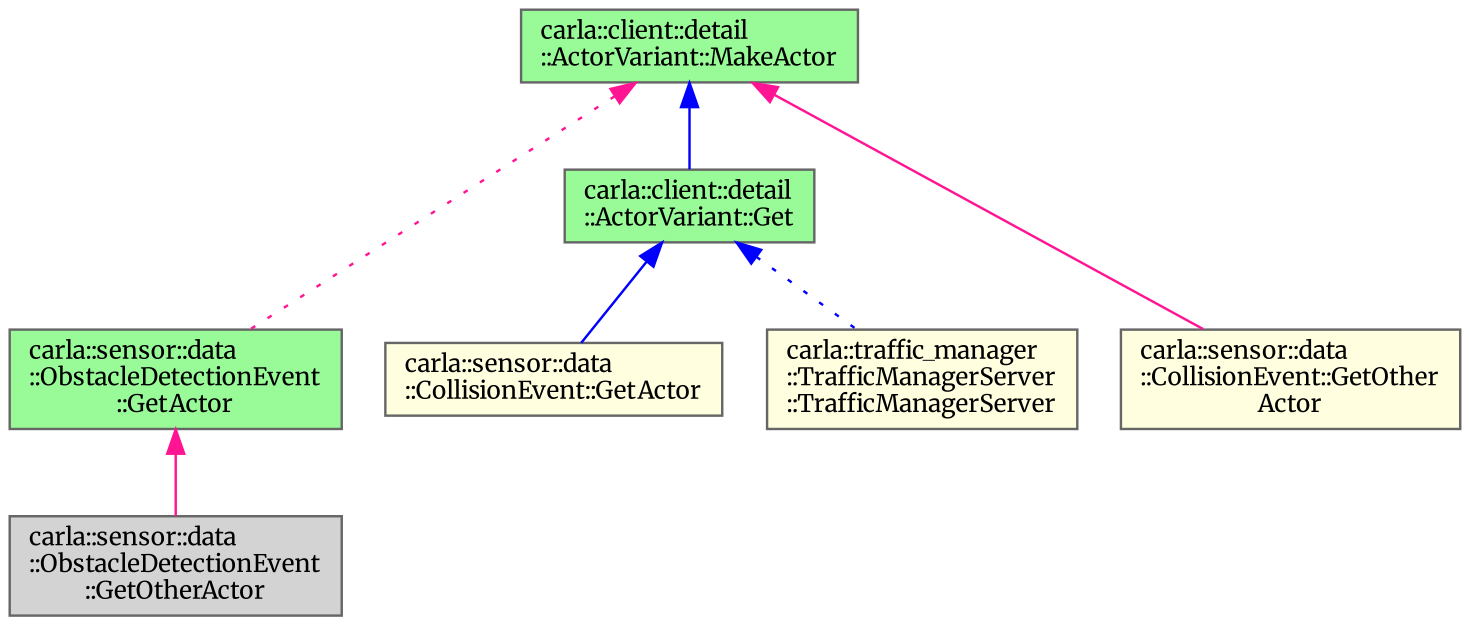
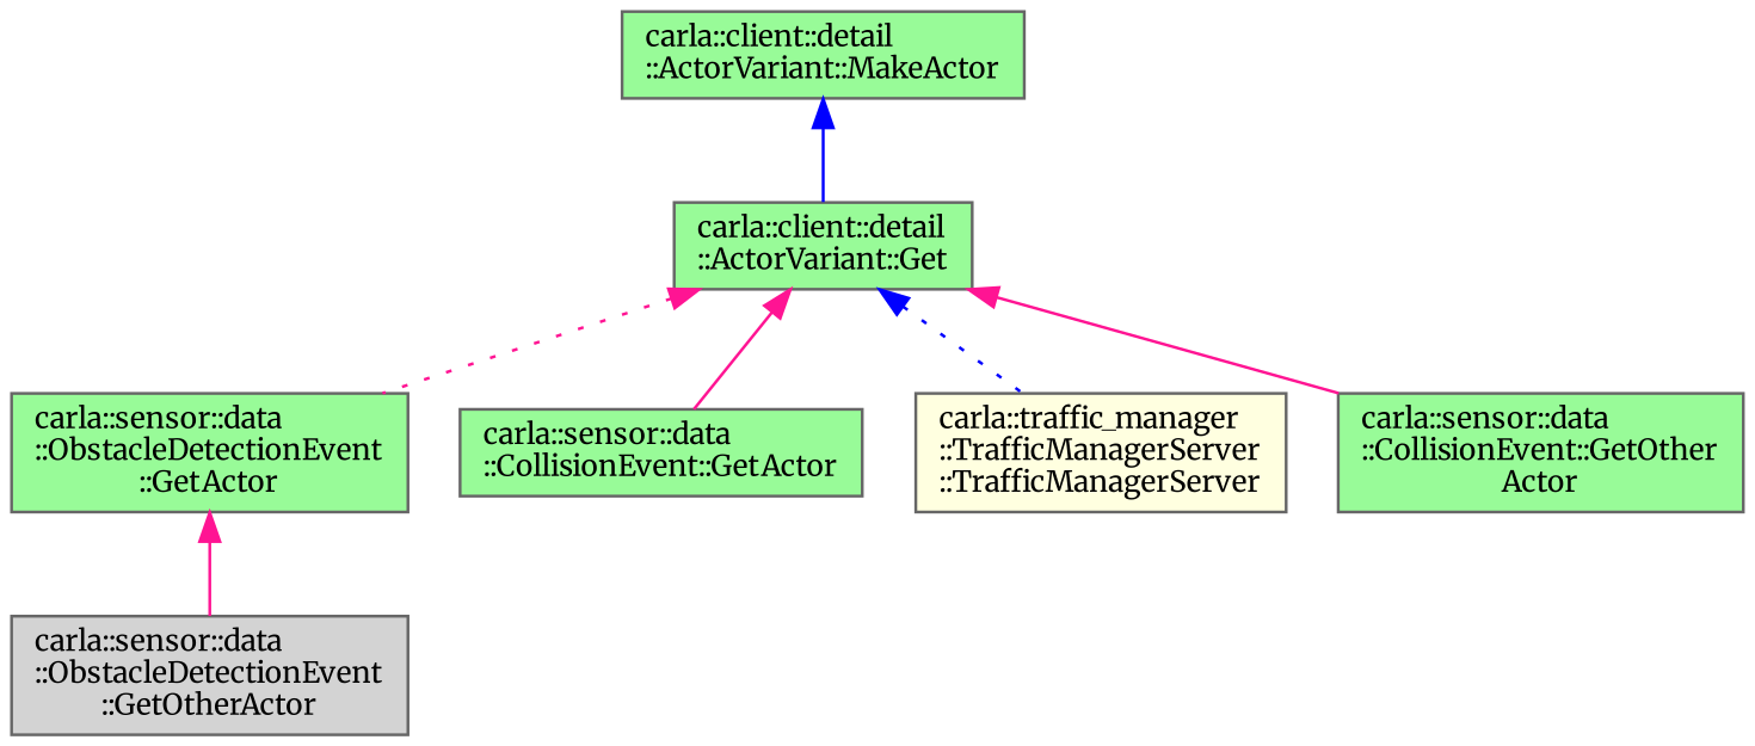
  digraph {
    fontname=Merriweather
    rankdir=TB
    node [color=grey40 fillcolor=palegreen fontname=Merriweather fontsize=10 shape=box style=filled]
    edge [color=blue dir=back fontname=Merriweather fontsize=10 labelfontname=Helvetica labelfontsize=10 style=solid]
    n1 [color=gray40 fontcolor=black height=0.2 label="carla::client::detail\l::ActorVariant::MakeActor" width=0.4]
    n2 [height=0.2 label="carla::client::detail\l::ActorVariant::Get" width=0.4]
-   n3 [fillcolor=lightyellow height=0.2 label="carla::sensor::data\l::CollisionEvent::GetActor" width=0.4]
+   n3 [height=0.2 label="carla::sensor::data\l::CollisionEvent::GetActor" width=0.4]
    n4 [height=0.2 label="carla::sensor::data\l::ObstacleDetectionEvent\l::GetActor" width=0.4]
-   n5 [fillcolor=lightyellow height=0.2 label="carla::sensor::data\l::CollisionEvent::GetOther\lActor" width=0.4]
+   n5 [height=0.2 label="carla::sensor::data\l::CollisionEvent::GetOther\lActor" width=0.4]
    n6 [fillcolor=lightyellow height=0.2 label="carla::traffic_manager\l::TrafficManagerServer\l::TrafficManagerServer" width=0.4]
    n7 [fillcolor=lightgrey height=0.2 label="carla::sensor::data\l::ObstacleDetectionEvent\l::GetOtherActor" width=0.4]
    n1 -> n2
-   n2 -> n3
-   n1 -> n4 [color=deeppink style=dotted]
-   n1 -> n5 [color=deeppink]
+   n2 -> n3 [color=deeppink]
+   n2 -> n4 [color=deeppink style=dotted]
+   n2 -> n5 [color=deeppink]
    n2 -> n6 [style=dotted]
    n4 -> n7 [color=deeppink]
  }
